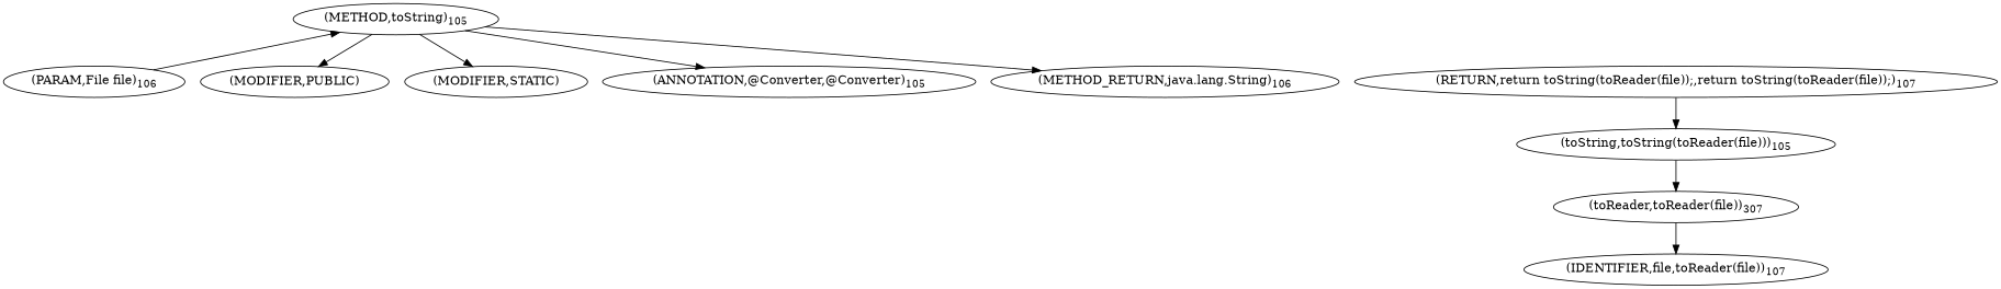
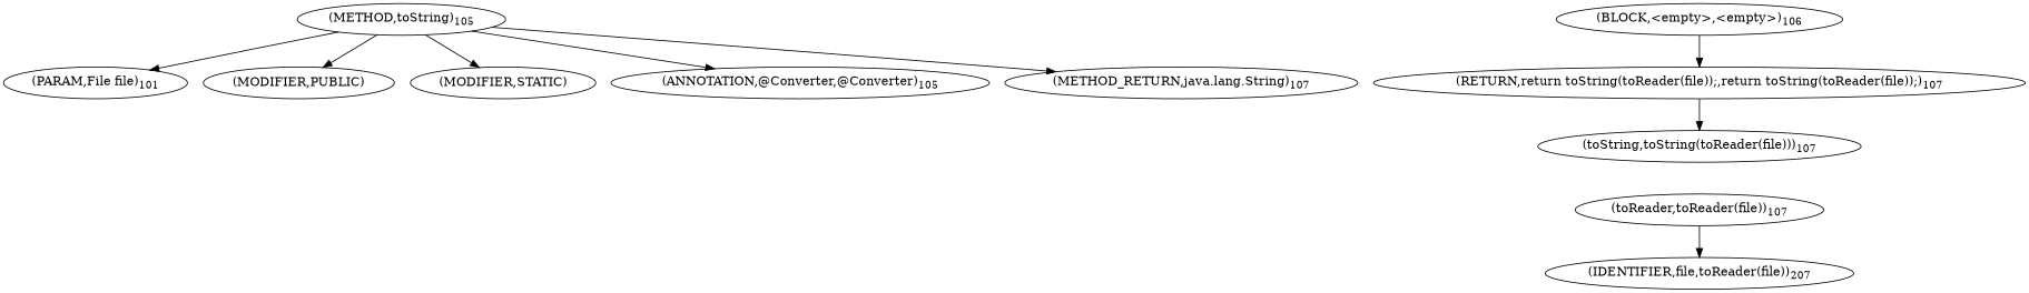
  digraph {
    n1 [label=<(METHOD,toString)<SUB>105</SUB>>]
-   n2 [label=<(PARAM,File file)<SUB>106</SUB>>]
+   n2 [label=<(PARAM,File file)<SUB>101</SUB>>]
    n3 [label=<(MODIFIER,PUBLIC)>]
    n4 [label=<(MODIFIER,STATIC)>]
    n5 [label=<(ANNOTATION,@Converter,@Converter)<SUB>105</SUB>>]
-   n6 [label=<(METHOD_RETURN,java.lang.String)<SUB>106</SUB>>]
+   n6 [label=<(METHOD_RETURN,java.lang.String)<SUB>107</SUB>>]
+   n7 [label=<(BLOCK,&lt;empty&gt;,&lt;empty&gt;)<SUB>106</SUB>>]
    n8 [label=<(RETURN,return toString(toReader(file));,return toString(toReader(file));)<SUB>107</SUB>>]
-   n9 [label=<(toString,toString(toReader(file)))<SUB>105</SUB>>]
-   n10 [label=<(toReader,toReader(file))<SUB>307</SUB>>]
-   n11 [label=<(IDENTIFIER,file,toReader(file))<SUB>107</SUB>>]
-   n2 -> n1
+   n9 [label=<(toString,toString(toReader(file)))<SUB>107</SUB>>]
+   n10 [label=<(toReader,toReader(file))<SUB>107</SUB>>]
+   n11 [label=<(IDENTIFIER,file,toReader(file))<SUB>207</SUB>>]
+   n1 -> n2
    n1 -> n3
    n1 -> n4
    n1 -> n5
    n1 -> n6
+   n7 -> n8
    n8 -> n9
-   n9 -> n10
    n10 -> n11
  }
